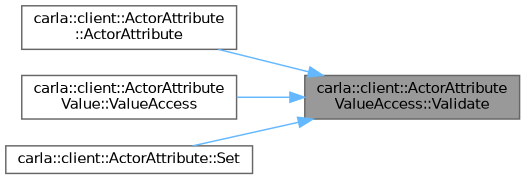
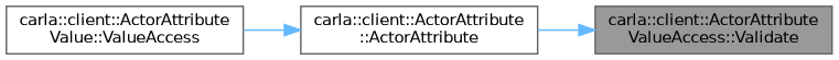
  digraph {
    rankdir=RL
    node [color=grey40 fillcolor=white fontname=Helvetica fontsize=10 shape=box style=filled]
    edge [color=steelblue1 dir=back fontname=Helvetica fontsize=10 labelfontname=Helvetica labelfontsize=10 style=solid]
    n1 [color=gray40 fillcolor=grey60 fontcolor=black height=0.2 label="carla::client::ActorAttribute\lValueAccess::Validate" width=0.4]
    n2 [height=0.2 label="carla::client::ActorAttribute\l::ActorAttribute" width=0.4]
    n3 [height=0.2 label="carla::client::ActorAttribute\lValue::ValueAccess" width=0.4]
-   n4 [height=0.2 label="carla::client::ActorAttribute::Set" width=0.4]
    n1 -> n2
-   n1 -> n3
-   n1 -> n4
+   n2 -> n3
  }
